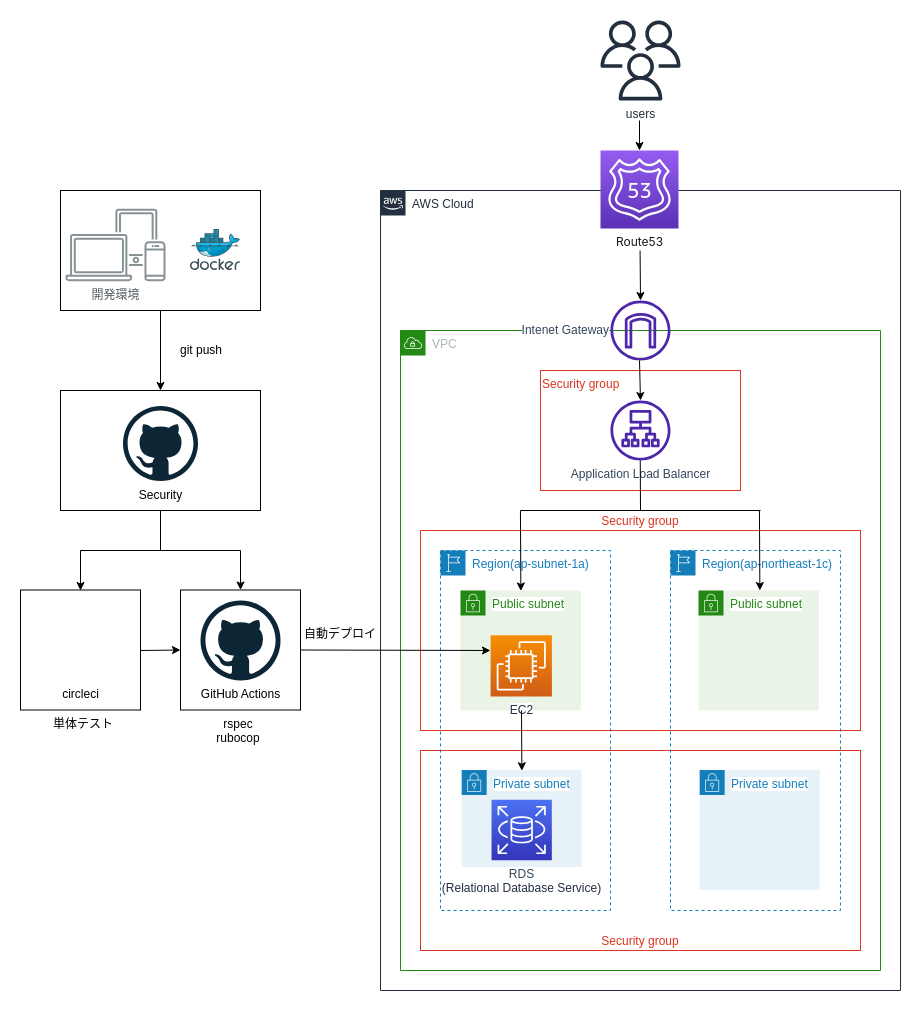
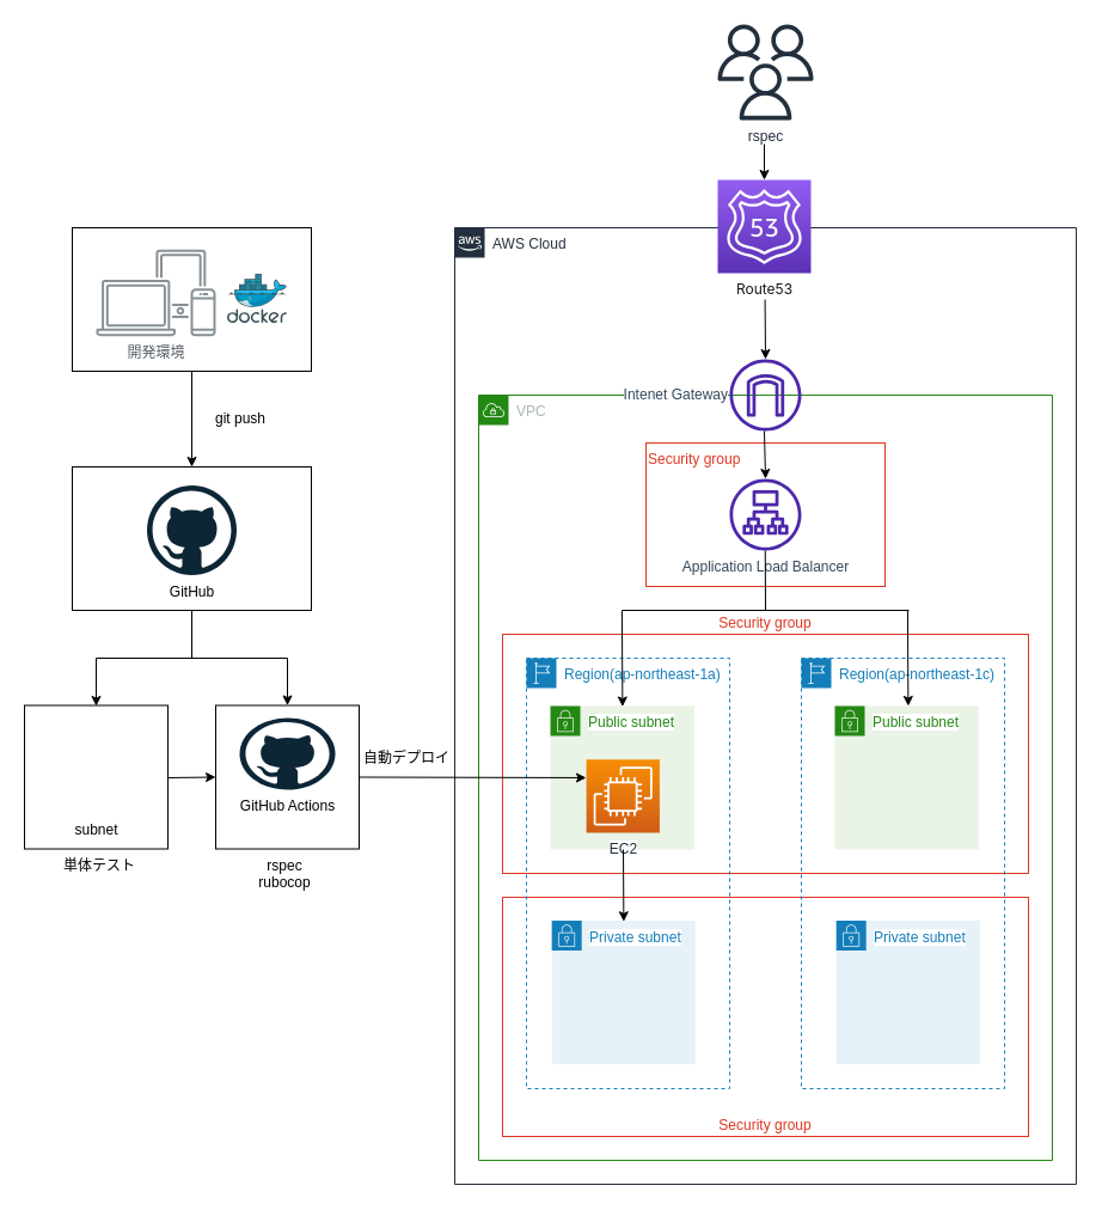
  <mxCell id="0" />
  <mxCell id="1" parent="0" />
  <mxCell id="2" value="" style="rounded=0;whiteSpace=wrap;html=1;" vertex="1" parent="1"><mxGeometry x="60" y="190" width="200" height="120" as="geometry" /></mxCell>
  <mxCell id="3" value="AWS Cloud" style="points=[[0,0],[0.25,0],[0.5,0],[0.75,0],[1,0],[1,0.25],[1,0.5],[1,0.75],[1,1],[0.75,1],[0.5,1],[0.25,1],[0,1],[0,0.75],[0,0.5],[0,0.25]];outlineConnect=0;gradientColor=none;html=1;whiteSpace=wrap;fontSize=12;fontStyle=0;shape=mxgraph.aws4.group;grIcon=mxgraph.aws4.group_aws_cloud_alt;strokeColor=#232F3E;fillColor=none;verticalAlign=top;align=left;spacingLeft=30;fontColor=#232F3E;dashed=0;labelBackgroundColor=#ffffff;container=1;pointerEvents=0;collapsible=0;recursiveResize=0;" parent="1" vertex="1"><mxGeometry x="380" y="190" width="520" height="800" as="geometry" /></mxCell>
  <mxCell id="4" value="VPC" style="points=[[0,0],[0.25,0],[0.5,0],[0.75,0],[1,0],[1,0.25],[1,0.5],[1,0.75],[1,1],[0.75,1],[0.5,1],[0.25,1],[0,1],[0,0.75],[0,0.5],[0,0.25]];outlineConnect=0;gradientColor=none;html=1;whiteSpace=wrap;fontSize=12;fontStyle=0;container=0;pointerEvents=0;collapsible=0;recursiveResize=0;shape=mxgraph.aws4.group;grIcon=mxgraph.aws4.group_vpc;strokeColor=#248814;fillColor=none;verticalAlign=top;align=left;spacingLeft=30;fontColor=#AAB7B8;dashed=0;labelBackgroundColor=default;labelBorderColor=none;fontFamily=Helvetica;" vertex="1" parent="3"><mxGeometry x="20" y="140" width="480" height="640" as="geometry" /></mxCell>
  <mxCell id="5" value="Public subnet" style="points=[[0,0],[0.25,0],[0.5,0],[0.75,0],[1,0],[1,0.25],[1,0.5],[1,0.75],[1,1],[0.75,1],[0.5,1],[0.25,1],[0,1],[0,0.75],[0,0.5],[0,0.25]];outlineConnect=0;gradientColor=none;html=1;whiteSpace=wrap;fontSize=12;fontStyle=0;container=1;pointerEvents=0;collapsible=0;recursiveResize=0;shape=mxgraph.aws4.group;grIcon=mxgraph.aws4.group_security_group;grStroke=0;strokeColor=#248814;fillColor=#E9F3E6;verticalAlign=top;align=left;spacingLeft=30;fontColor=#248814;dashed=0;labelBackgroundColor=default;labelBorderColor=none;fontFamily=Helvetica;" vertex="1" parent="3"><mxGeometry x="318" y="400" width="120.38" height="120" as="geometry" /></mxCell>
  <mxCell id="6" value="" style="group" vertex="1" connectable="0" parent="3"><mxGeometry x="100" y="400" width="148" height="120" as="geometry" /></mxCell>
  <mxCell id="7" value="Public subnet" style="points=[[0,0],[0.25,0],[0.5,0],[0.75,0],[1,0],[1,0.25],[1,0.5],[1,0.75],[1,1],[0.75,1],[0.5,1],[0.25,1],[0,1],[0,0.75],[0,0.5],[0,0.25]];outlineConnect=0;gradientColor=none;html=1;whiteSpace=wrap;fontSize=12;fontStyle=0;container=0;pointerEvents=0;collapsible=0;recursiveResize=0;shape=mxgraph.aws4.group;grIcon=mxgraph.aws4.group_security_group;grStroke=0;strokeColor=#248814;fillColor=#E9F3E6;verticalAlign=top;align=left;spacingLeft=30;fontColor=#248814;dashed=0;labelBackgroundColor=default;labelBorderColor=none;fontFamily=Helvetica;" vertex="1" parent="6"><mxGeometry x="-20" width="120.38" height="120" as="geometry" /></mxCell>
  <mxCell id="8" value="EC2" style="sketch=0;points=[[0,0,0],[0.25,0,0],[0.5,0,0],[0.75,0,0],[1,0,0],[0,1,0],[0.25,1,0],[0.5,1,0],[0.75,1,0],[1,1,0],[0,0.25,0],[0,0.5,0],[0,0.75,0],[1,0.25,0],[1,0.5,0],[1,0.75,0]];outlineConnect=0;fontColor=#232F3E;gradientColor=#F78E04;gradientDirection=north;fillColor=#D05C17;strokeColor=#ffffff;dashed=0;verticalLabelPosition=bottom;verticalAlign=top;align=center;html=1;fontSize=12;fontStyle=0;aspect=fixed;shape=mxgraph.aws4.resourceIcon;resIcon=mxgraph.aws4.ec2;labelBackgroundColor=default;labelBorderColor=none;fontFamily=Helvetica;container=0;" vertex="1" parent="6"><mxGeometry x="10.095" y="44.718" width="61.317" height="61.317" as="geometry" /></mxCell>
  <mxCell id="9" value="Private subnet" style="points=[[0,0],[0.25,0],[0.5,0],[0.75,0],[1,0],[1,0.25],[1,0.5],[1,0.75],[1,1],[0.75,1],[0.5,1],[0.25,1],[0,1],[0,0.75],[0,0.5],[0,0.25]];outlineConnect=0;gradientColor=none;html=1;whiteSpace=wrap;fontSize=12;fontStyle=0;container=0;pointerEvents=0;collapsible=0;recursiveResize=0;shape=mxgraph.aws4.group;grIcon=mxgraph.aws4.group_security_group;grStroke=0;strokeColor=#147EBA;fillColor=#E6F2F8;verticalAlign=top;align=left;spacingLeft=30;fontColor=#147EBA;dashed=0;labelBackgroundColor=default;labelBorderColor=none;fontFamily=Helvetica;" vertex="1" parent="3"><mxGeometry x="81.19" y="579.5" width="120" height="120" as="geometry" /></mxCell>
  <mxCell id="10" value="Security group" style="fillColor=none;strokeColor=#DD3522;verticalAlign=bottom;fontStyle=0;fontColor=#DD3522;labelBackgroundColor=default;labelBorderColor=none;fontFamily=Helvetica;fontSize=12;labelPosition=center;verticalLabelPosition=top;align=center;" vertex="1" parent="3"><mxGeometry x="40" y="340" width="440" height="200" as="geometry" /></mxCell>
  <mxCell id="11" value="Private subnet" style="points=[[0,0],[0.25,0],[0.5,0],[0.75,0],[1,0],[1,0.25],[1,0.5],[1,0.75],[1,1],[0.75,1],[0.5,1],[0.25,1],[0,1],[0,0.75],[0,0.5],[0,0.25]];outlineConnect=0;gradientColor=none;html=1;whiteSpace=wrap;fontSize=12;fontStyle=0;container=0;pointerEvents=0;collapsible=0;recursiveResize=0;shape=mxgraph.aws4.group;grIcon=mxgraph.aws4.group_security_group;grStroke=0;strokeColor=#147EBA;fillColor=#E6F2F8;verticalAlign=top;align=left;spacingLeft=30;fontColor=#147EBA;dashed=0;labelBackgroundColor=default;labelBorderColor=none;fontFamily=Helvetica;" vertex="1" parent="3"><mxGeometry x="319.19" y="579.5" width="120" height="120" as="geometry" /></mxCell>
  <mxCell id="12" value="Security group" style="fillColor=none;strokeColor=#DD3522;verticalAlign=bottom;fontStyle=0;fontColor=#DD3522;labelBackgroundColor=default;labelBorderColor=none;fontFamily=Helvetica;fontSize=12;" vertex="1" parent="3"><mxGeometry x="40" y="560" width="440" height="200" as="geometry" /></mxCell>
  <mxCell id="13" value="&lt;span style=&quot;color: rgb(51, 71, 91); font-family: &amp;quot;Noto Sans JP&amp;quot;, sans-serif; text-align: left;&quot;&gt;&lt;font style=&quot;font-size: 12px;&quot;&gt;Intenet Gateway&lt;/font&gt;&lt;/span&gt;" style="sketch=0;outlineConnect=0;fontColor=#232F3E;gradientColor=none;fillColor=#4D27AA;strokeColor=default;dashed=0;verticalLabelPosition=middle;verticalAlign=middle;align=right;html=1;fontSize=12;fontStyle=0;aspect=fixed;pointerEvents=1;shape=mxgraph.aws4.internet_gateway;labelBackgroundColor=default;labelBorderColor=none;fontFamily=Helvetica;labelPosition=left;" vertex="1" parent="3"><mxGeometry x="230" y="110" width="60" height="60" as="geometry" /></mxCell>
- <mxCell id="14" value="Region(ap-subnet-1a)" style="points=[[0,0],[0.25,0],[0.5,0],[0.75,0],[1,0],[1,0.25],[1,0.5],[1,0.75],[1,1],[0.75,1],[0.5,1],[0.25,1],[0,1],[0,0.75],[0,0.5],[0,0.25]];outlineConnect=0;gradientColor=none;html=1;whiteSpace=wrap;fontSize=12;fontStyle=0;container=1;pointerEvents=0;collapsible=0;recursiveResize=0;shape=mxgraph.aws4.group;grIcon=mxgraph.aws4.group_region;strokeColor=#147EBA;fillColor=none;verticalAlign=top;align=left;spacingLeft=30;fontColor=#147EBA;dashed=1;labelBackgroundColor=default;labelBorderColor=none;fontFamily=Helvetica;" vertex="1" parent="3"><mxGeometry x="60" y="360" width="170" height="360" as="geometry" /></mxCell>
+ <mxCell id="14" value="Region(ap-northeast-1a)" style="points=[[0,0],[0.25,0],[0.5,0],[0.75,0],[1,0],[1,0.25],[1,0.5],[1,0.75],[1,1],[0.75,1],[0.5,1],[0.25,1],[0,1],[0,0.75],[0,0.5],[0,0.25]];outlineConnect=0;gradientColor=none;html=1;whiteSpace=wrap;fontSize=12;fontStyle=0;container=1;pointerEvents=0;collapsible=0;recursiveResize=0;shape=mxgraph.aws4.group;grIcon=mxgraph.aws4.group_region;strokeColor=#147EBA;fillColor=none;verticalAlign=top;align=left;spacingLeft=30;fontColor=#147EBA;dashed=1;labelBackgroundColor=default;labelBorderColor=none;fontFamily=Helvetica;" vertex="1" parent="3"><mxGeometry x="60" y="360" width="170" height="360" as="geometry" /></mxCell>
  <mxCell id="15" value="" style="endArrow=classic;html=1;rounded=0;" edge="1" parent="14"><mxGeometry x="20" y="80" width="50" height="50" relative="1" as="geometry"><mxPoint x="81" y="160" as="sourcePoint" /><mxPoint x="81.37" y="220.25" as="targetPoint" /></mxGeometry></mxCell>
  <mxCell id="16" value="Region(ap-northeast-1c)" style="points=[[0,0],[0.25,0],[0.5,0],[0.75,0],[1,0],[1,0.25],[1,0.5],[1,0.75],[1,1],[0.75,1],[0.5,1],[0.25,1],[0,1],[0,0.75],[0,0.5],[0,0.25]];outlineConnect=0;gradientColor=none;html=1;whiteSpace=wrap;fontSize=12;fontStyle=0;container=1;pointerEvents=0;collapsible=0;recursiveResize=0;shape=mxgraph.aws4.group;grIcon=mxgraph.aws4.group_region;strokeColor=#147EBA;fillColor=none;verticalAlign=top;align=left;spacingLeft=30;fontColor=#147EBA;dashed=1;labelBackgroundColor=default;labelBorderColor=none;fontFamily=Helvetica;" vertex="1" parent="3"><mxGeometry x="290" y="360" width="170" height="360" as="geometry" /></mxCell>
- <mxCell id="17" value="&lt;span style=&quot;color: rgb(51, 71, 91); font-family: &amp;quot;Noto Sans JP&amp;quot;, sans-serif; text-align: left;&quot;&gt;&lt;font style=&quot;font-size: 12px;&quot;&gt;RDS&lt;br&gt;&lt;/font&gt;&lt;/span&gt;(Relational Database Service)&lt;span style=&quot;color: rgb(51, 71, 91); font-family: &amp;quot;Noto Sans JP&amp;quot;, sans-serif; text-align: left;&quot;&gt;&lt;font style=&quot;font-size: 12px;&quot;&gt;&lt;br&gt;&lt;/font&gt;&lt;/span&gt;" style="sketch=0;points=[[0,0,0],[0.25,0,0],[0.5,0,0],[0.75,0,0],[1,0,0],[0,1,0],[0.25,1,0],[0.5,1,0],[0.75,1,0],[1,1,0],[0,0.25,0],[0,0.5,0],[0,0.75,0],[1,0.25,0],[1,0.5,0],[1,0.75,0]];outlineConnect=0;fontColor=#232F3E;gradientColor=#4D72F3;gradientDirection=north;fillColor=#3334B9;strokeColor=#ffffff;dashed=0;verticalLabelPosition=bottom;verticalAlign=top;align=center;html=1;fontSize=12;fontStyle=0;aspect=fixed;shape=mxgraph.aws4.resourceIcon;resIcon=mxgraph.aws4.rds;labelBackgroundColor=default;labelBorderColor=none;fontFamily=Helvetica;container=0;" vertex="1" parent="3"><mxGeometry x="111.05" y="609.36" width="60.28" height="60.28" as="geometry" /></mxCell>
  <mxCell id="18" value="&lt;span style=&quot;color: rgb(51, 71, 91); font-family: &amp;quot;Noto Sans JP&amp;quot;, sans-serif; text-align: left;&quot;&gt;&lt;font style=&quot;font-size: 12px;&quot;&gt;Application Load Balancer&lt;/font&gt;&lt;/span&gt;" style="sketch=0;outlineConnect=0;fontColor=#232F3E;gradientColor=none;fillColor=#4D27AA;strokeColor=none;dashed=0;verticalLabelPosition=bottom;verticalAlign=top;align=center;html=1;fontSize=12;fontStyle=0;aspect=fixed;pointerEvents=1;shape=mxgraph.aws4.application_load_balancer;labelBackgroundColor=default;labelBorderColor=none;fontFamily=Helvetica;" vertex="1" parent="3"><mxGeometry x="230" y="210" width="60" height="60" as="geometry" /></mxCell>
  <mxCell id="19" value="Security group" style="fillColor=none;strokeColor=#DD3522;verticalAlign=top;fontStyle=0;fontColor=#DD3522;labelBackgroundColor=default;labelBorderColor=none;fontFamily=Helvetica;fontSize=12;labelPosition=center;verticalLabelPosition=middle;align=left;" vertex="1" parent="3"><mxGeometry x="160" y="180" width="200" height="120" as="geometry" /></mxCell>
  <mxCell id="20" value="" style="endArrow=classic;html=1;rounded=0;" edge="1" parent="3"><mxGeometry width="50" height="50" relative="1" as="geometry"><mxPoint x="259.58" y="60" as="sourcePoint" /><mxPoint x="260" y="110" as="targetPoint" /></mxGeometry></mxCell>
  <mxCell id="21" value="" style="endArrow=none;html=1;rounded=0;fontFamily=Helvetica;" edge="1" parent="3"><mxGeometry width="50" height="50" relative="1" as="geometry"><mxPoint x="140" y="320" as="sourcePoint" /><mxPoint x="380" y="320" as="targetPoint" /></mxGeometry></mxCell>
  <mxCell id="22" value="" style="endArrow=classic;html=1;rounded=0;" edge="1" parent="3"><mxGeometry x="20" y="80" width="50" height="50" relative="1" as="geometry"><mxPoint x="139.95" y="320" as="sourcePoint" /><mxPoint x="140.37" y="400.5" as="targetPoint" /></mxGeometry></mxCell>
  <mxCell id="23" value="" style="endArrow=classic;html=1;rounded=0;" edge="1" parent="3"><mxGeometry x="20" y="80" width="50" height="50" relative="1" as="geometry"><mxPoint x="378.95" y="319.5" as="sourcePoint" /><mxPoint x="379.37" y="400" as="targetPoint" /></mxGeometry></mxCell>
  <mxCell id="24" value="" style="endArrow=none;html=1;rounded=0;fontFamily=Helvetica;entryX=0.5;entryY=1;entryDx=0;entryDy=0;" edge="1" parent="3"><mxGeometry width="50" height="50" relative="1" as="geometry"><mxPoint x="260" y="320" as="sourcePoint" /><mxPoint x="259.76" y="270" as="targetPoint" /></mxGeometry></mxCell>
  <mxCell id="25" value="" style="sketch=0;aspect=fixed;html=1;points=[];align=center;image;fontSize=12;image=img/lib/mscae/Docker.svg;" vertex="1" parent="1"><mxGeometry x="190" y="229" width="50" height="41" as="geometry" /></mxCell>
- <mxCell id="26" value="開発環境" style="sketch=0;outlineConnect=0;gradientColor=none;fontColor=#545B64;strokeColor=none;fillColor=#879196;dashed=0;verticalLabelPosition=bottom;verticalAlign=top;align=center;html=1;fontSize=12;fontStyle=0;aspect=fixed;shape=mxgraph.aws4.illustration_devices;pointerEvents=1" vertex="1" parent="1"><mxGeometry x="65" y="208" width="100" height="73" as="geometry" /></mxCell>
+ <mxCell id="26" value="開発環境" style="sketch=0;outlineConnect=0;gradientColor=none;fontColor=#545B64;strokeColor=none;fillColor=#879196;dashed=0;verticalLabelPosition=bottom;verticalAlign=top;align=center;html=1;fontSize=12;fontStyle=0;aspect=fixed;shape=mxgraph.aws4.illustration_devices;pointerEvents=1" vertex="1" parent="1"><mxGeometry x="80" y="208" width="100" height="73" as="geometry" /></mxCell>
  <mxCell id="27" value="" style="endArrow=classic;html=1;rounded=0;exitX=0.5;exitY=1;exitDx=0;exitDy=0;" edge="1" parent="1" source="2"><mxGeometry width="50" height="50" relative="1" as="geometry"><mxPoint x="510" y="410" as="sourcePoint" /><mxPoint x="160" y="390" as="targetPoint" /></mxGeometry></mxCell>
  <mxCell id="28" value="git push" style="rounded=0;whiteSpace=wrap;html=1;fontFamily=Helvetica;labelBackgroundColor=default;labelBorderColor=none;align=left;fillColor=none;strokeColor=none;" vertex="1" parent="1"><mxGeometry x="178" y="339.5" width="80" height="21" as="geometry" /></mxCell>
  <mxCell id="29" value="" style="rounded=0;whiteSpace=wrap;html=1;" vertex="1" parent="1"><mxGeometry x="60" y="390" width="200" height="120" as="geometry" /></mxCell>
- <mxCell id="30" value="Security" style="dashed=0;outlineConnect=0;html=1;align=center;labelPosition=center;verticalLabelPosition=bottom;verticalAlign=top;shape=mxgraph.weblogos.github;labelBackgroundColor=default;labelBorderColor=none;fontFamily=Helvetica;fillColor=none;" vertex="1" parent="1"><mxGeometry x="122.5" y="405.5" width="75" height="75" as="geometry" /></mxCell>
+ <mxCell id="30" value="GitHub" style="dashed=0;outlineConnect=0;html=1;align=center;labelPosition=center;verticalLabelPosition=bottom;verticalAlign=top;shape=mxgraph.weblogos.github;labelBackgroundColor=default;labelBorderColor=none;fontFamily=Helvetica;fillColor=none;" vertex="1" parent="1"><mxGeometry x="122.5" y="405.5" width="75" height="75" as="geometry" /></mxCell>
  <mxCell id="31" value="" style="group" vertex="1" connectable="0" parent="1"><mxGeometry x="180" y="589.5" width="120" height="120" as="geometry" /></mxCell>
  <mxCell id="32" value="" style="rounded=0;whiteSpace=wrap;html=1;" vertex="1" parent="31"><mxGeometry width="120" height="120" as="geometry" /></mxCell>
- <mxCell id="33" value="GitHub Actions" style="dashed=0;outlineConnect=0;html=1;align=center;labelPosition=center;verticalLabelPosition=bottom;verticalAlign=top;shape=mxgraph.weblogos.github;labelBackgroundColor=default;labelBorderColor=none;fontFamily=Helvetica;fillColor=none;" vertex="1" parent="31"><mxGeometry x="20" y="10.5" width="80" height="80" as="geometry" /></mxCell>
+ <mxCell id="33" value="GitHub Actions" style="dashed=0;outlineConnect=0;html=1;align=center;labelPosition=center;verticalLabelPosition=bottom;verticalAlign=top;shape=mxgraph.weblogos.github;labelBackgroundColor=default;labelBorderColor=none;fontFamily=Helvetica;fillColor=none;" vertex="1" parent="31"><mxGeometry x="20" y="10.5" width="80" height="60" as="geometry" /></mxCell>
  <mxCell id="34" value="" style="group" vertex="1" connectable="0" parent="1"><mxGeometry x="20" y="589.5" width="120" height="120" as="geometry" /></mxCell>
  <mxCell id="35" value="" style="rounded=0;whiteSpace=wrap;html=1;" vertex="1" parent="34"><mxGeometry width="120" height="120" as="geometry" /></mxCell>
- <mxCell id="36" value="circleci" style="shape=image;html=1;verticalAlign=top;verticalLabelPosition=bottom;labelBackgroundColor=#ffffff;imageAspect=0;aspect=fixed;image=https://cdn2.iconfinder.com/data/icons/css-vol-1/24/circleci-128.png;labelBorderColor=none;fontFamily=Helvetica;fillColor=none;" vertex="1" parent="34"><mxGeometry x="20" y="10" width="80" height="80" as="geometry" /></mxCell>
+ <mxCell id="36" value="subnet" style="shape=image;html=1;verticalAlign=top;verticalLabelPosition=bottom;labelBackgroundColor=#ffffff;imageAspect=0;aspect=fixed;image=https://cdn2.iconfinder.com/data/icons/css-vol-1/24/circleci-128.png;labelBorderColor=none;fontFamily=Helvetica;fillColor=none;" vertex="1" parent="34"><mxGeometry x="20" y="10" width="80" height="80" as="geometry" /></mxCell>
  <mxCell id="37" value="" style="endArrow=classic;html=1;rounded=0;" edge="1" parent="1"><mxGeometry width="50" height="50" relative="1" as="geometry"><mxPoint x="80" y="550" as="sourcePoint" /><mxPoint x="80" y="590" as="targetPoint" /></mxGeometry></mxCell>
  <mxCell id="38" value="" style="endArrow=classic;html=1;rounded=0;entryX=0.5;entryY=0;entryDx=0;entryDy=0;" edge="1" parent="1" target="32"><mxGeometry width="50" height="50" relative="1" as="geometry"><mxPoint x="240" y="550" as="sourcePoint" /><mxPoint x="90" y="599.5" as="targetPoint" /></mxGeometry></mxCell>
  <mxCell id="39" value="" style="endArrow=none;html=1;rounded=0;fontFamily=Helvetica;" edge="1" parent="1"><mxGeometry width="50" height="50" relative="1" as="geometry"><mxPoint x="80" y="550" as="sourcePoint" /><mxPoint x="240" y="550" as="targetPoint" /></mxGeometry></mxCell>
  <mxCell id="40" value="" style="endArrow=none;html=1;rounded=0;fontFamily=Helvetica;entryX=0.5;entryY=1;entryDx=0;entryDy=0;" edge="1" parent="1" target="29"><mxGeometry width="50" height="50" relative="1" as="geometry"><mxPoint x="160" y="550" as="sourcePoint" /><mxPoint x="430" y="590" as="targetPoint" /></mxGeometry></mxCell>
  <mxCell id="41" value="" style="endArrow=classic;html=1;rounded=0;entryX=0;entryY=0.5;entryDx=0;entryDy=0;" edge="1" parent="1" target="32"><mxGeometry width="50" height="50" relative="1" as="geometry"><mxPoint x="140" y="650" as="sourcePoint" /><mxPoint x="171" y="650" as="targetPoint" /></mxGeometry></mxCell>
  <mxCell id="42" value="単体テスト" style="rounded=0;whiteSpace=wrap;html=1;fontFamily=Helvetica;labelBackgroundColor=default;labelBorderColor=none;align=center;fillColor=none;strokeColor=none;verticalAlign=top;" vertex="1" parent="1"><mxGeometry x="42.5" y="709.5" width="80" height="30.5" as="geometry" /></mxCell>
  <mxCell id="43" value="rspec&lt;br&gt;rubocop" style="rounded=0;whiteSpace=wrap;html=1;fontFamily=Helvetica;labelBackgroundColor=default;labelBorderColor=none;align=center;fillColor=none;strokeColor=none;verticalAlign=top;horizontal=1;" vertex="1" parent="1"><mxGeometry x="197.5" y="709.5" width="80" height="40.5" as="geometry" /></mxCell>
- <mxCell id="44" value="users" style="sketch=0;outlineConnect=0;fontColor=#232F3E;gradientColor=none;fillColor=#232F3D;strokeColor=none;dashed=0;verticalLabelPosition=bottom;verticalAlign=top;align=center;html=1;fontSize=12;fontStyle=0;aspect=fixed;pointerEvents=1;shape=mxgraph.aws4.users;" vertex="1" parent="1"><mxGeometry x="600" y="20" width="80" height="80" as="geometry" /></mxCell>
+ <mxCell id="44" value="rspec" style="sketch=0;outlineConnect=0;fontColor=#232F3E;gradientColor=none;fillColor=#232F3D;strokeColor=none;dashed=0;verticalLabelPosition=bottom;verticalAlign=top;align=center;html=1;fontSize=12;fontStyle=0;aspect=fixed;pointerEvents=1;shape=mxgraph.aws4.users;" vertex="1" parent="1"><mxGeometry x="600" y="20" width="80" height="80" as="geometry" /></mxCell>
  <mxCell id="45" value="&lt;span style=&quot;color: rgb(20, 23, 26); font-family: &amp;quot;Source Sans Pro&amp;quot;, -apple-system, &amp;quot;system-ui&amp;quot;, &amp;quot;Segoe UI&amp;quot;, Roboto, &amp;quot;Helvetica Neue&amp;quot;, Arial, &amp;quot;Hiragino Kaku Gothic ProN&amp;quot;, &amp;quot;Hiragino Sans&amp;quot;, Meiryo, sans-serif; text-align: left; word-spacing: 1px;&quot;&gt;Route53&lt;/span&gt;" style="sketch=0;points=[[0,0,0],[0.25,0,0],[0.5,0,0],[0.75,0,0],[1,0,0],[0,1,0],[0.25,1,0],[0.5,1,0],[0.75,1,0],[1,1,0],[0,0.25,0],[0,0.5,0],[0,0.75,0],[1,0.25,0],[1,0.5,0],[1,0.75,0]];outlineConnect=0;fontColor=#232F3E;gradientColor=#945DF2;gradientDirection=north;fillColor=#5A30B5;strokeColor=#ffffff;dashed=0;verticalLabelPosition=bottom;verticalAlign=top;align=center;html=1;fontSize=12;fontStyle=0;aspect=fixed;shape=mxgraph.aws4.resourceIcon;resIcon=mxgraph.aws4.route_53;labelBackgroundColor=default;labelBorderColor=none;fontFamily=Helvetica;" vertex="1" parent="1"><mxGeometry x="600" y="150" width="78" height="78" as="geometry" /></mxCell>
  <mxCell id="46" value="自動デプロイ" style="rounded=0;whiteSpace=wrap;html=1;fontFamily=Helvetica;labelBackgroundColor=default;labelBorderColor=none;align=center;fillColor=none;strokeColor=none;verticalAlign=top;" vertex="1" parent="1"><mxGeometry x="300" y="620" width="80" height="30" as="geometry" /></mxCell>
  <mxCell id="47" value="" style="endArrow=classic;html=1;rounded=0;exitX=1;exitY=0.5;exitDx=0;exitDy=0;entryX=0.159;entryY=0.6;entryDx=0;entryDy=0;entryPerimeter=0;" edge="1" parent="1" source="32" target="10"><mxGeometry width="50" height="50" relative="1" as="geometry"><mxPoint x="330" y="690" as="sourcePoint" /><mxPoint x="490" y="690" as="targetPoint" /></mxGeometry></mxCell>
  <mxCell id="48" value="" style="endArrow=classic;html=1;rounded=0;entryX=0.5;entryY=0;entryDx=0;entryDy=0;entryPerimeter=0;" edge="1" parent="1"><mxGeometry width="50" height="50" relative="1" as="geometry"><mxPoint x="639" y="120" as="sourcePoint" /><mxPoint x="639" y="150" as="targetPoint" /></mxGeometry></mxCell>
  <mxCell id="49" value="" style="endArrow=classic;html=1;rounded=0;" edge="1" parent="1"><mxGeometry width="50" height="50" relative="1" as="geometry"><mxPoint x="639" y="360" as="sourcePoint" /><mxPoint x="640" y="400" as="targetPoint" /></mxGeometry></mxCell>
